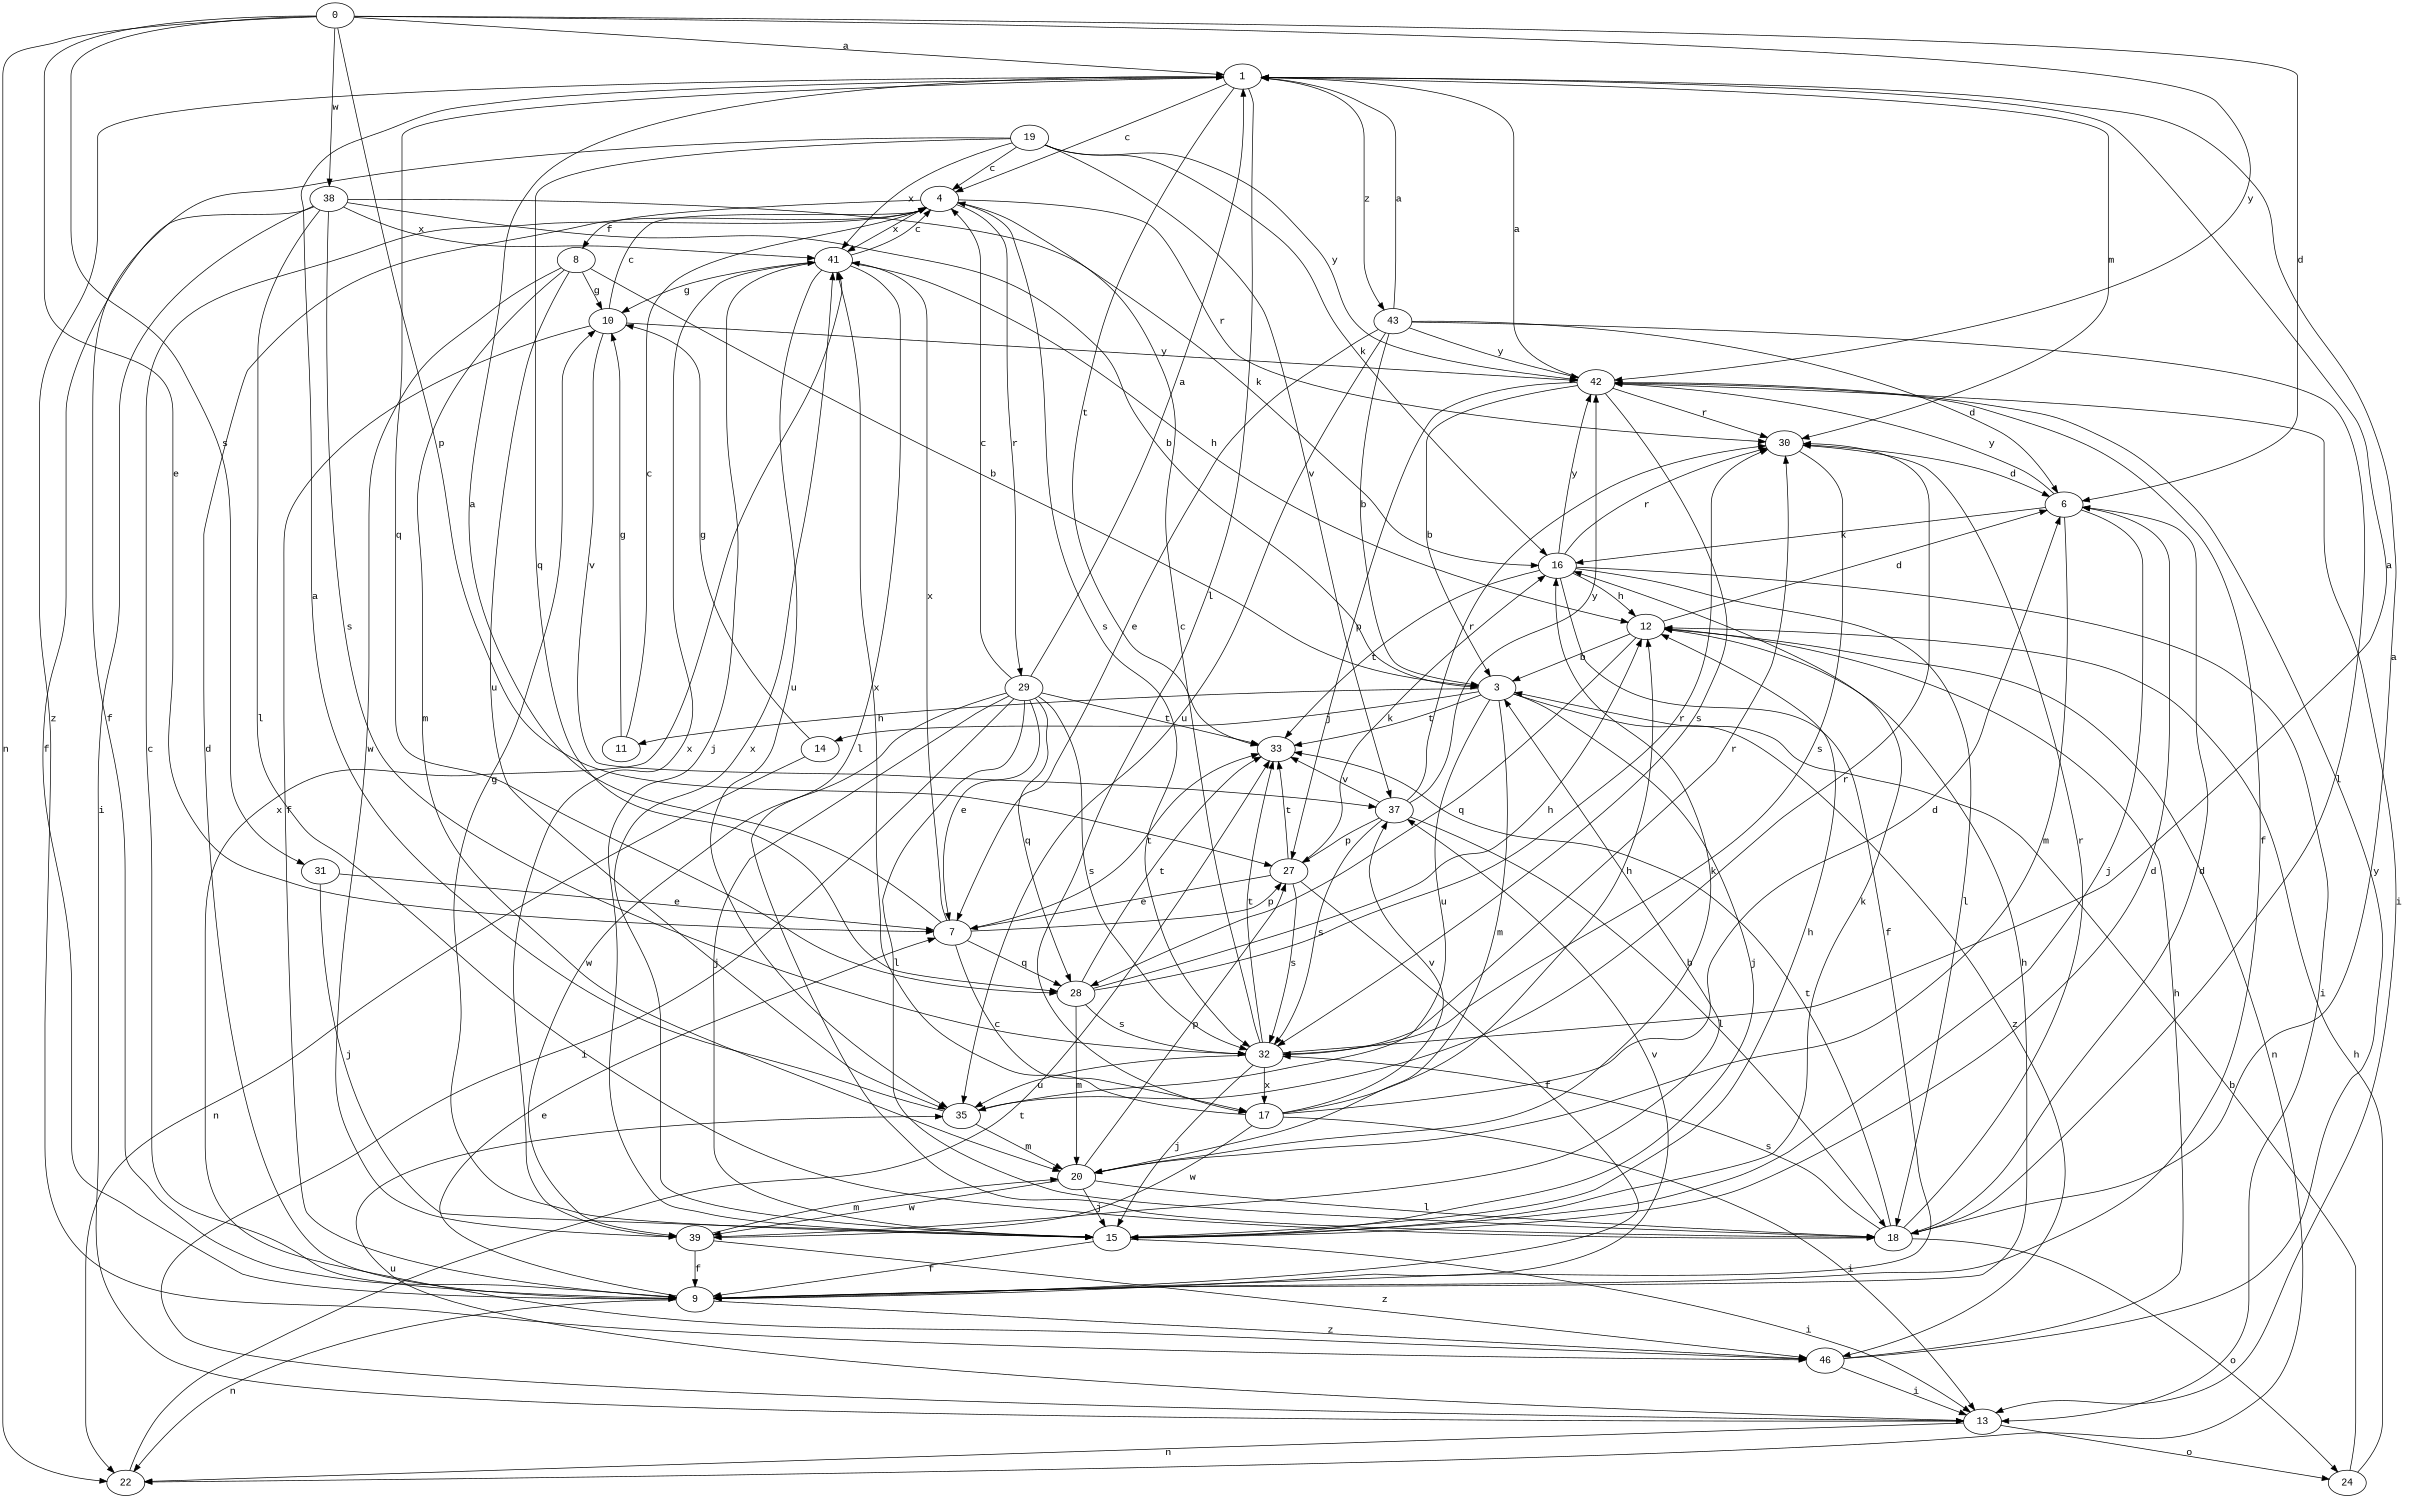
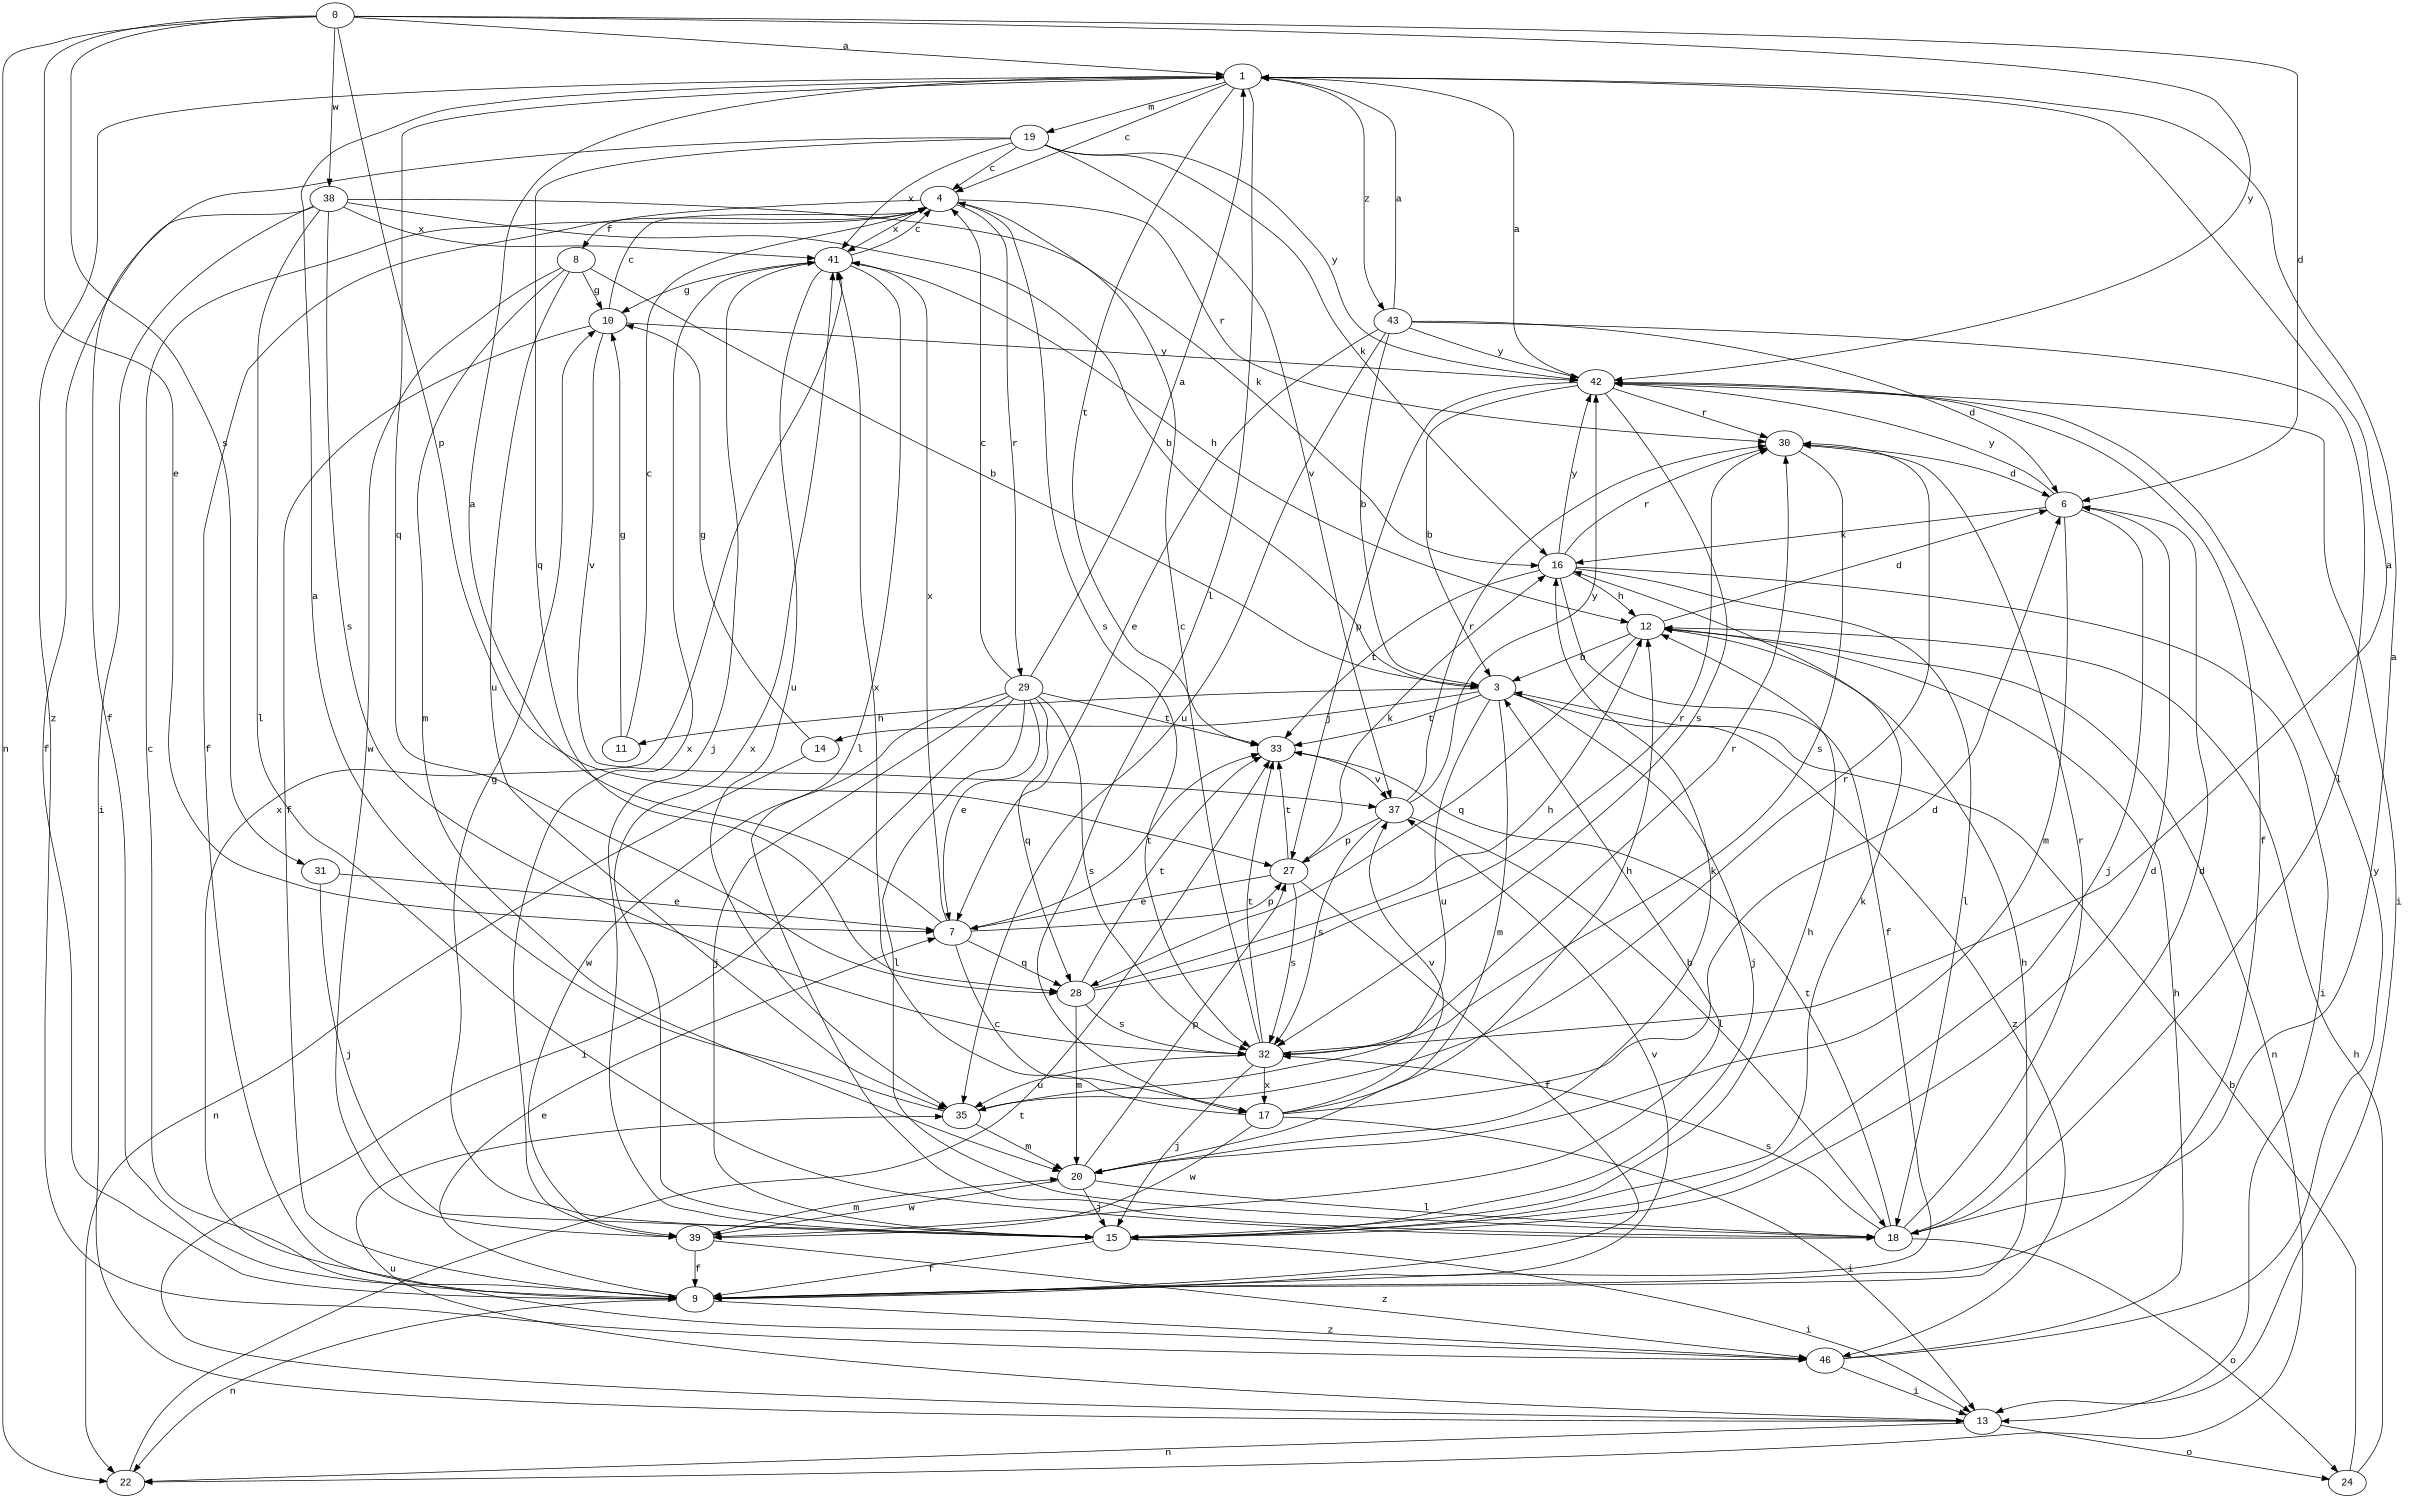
  strict digraph {
    fontname="Liberation Mono"
    node [fontname="Liberation Mono"]
    edge [fontname="Liberation Mono"]
    0
    1
    6
    7
    22
    27
    31
    38
    42
    4
    17
    19
    28
    33
    43
    46
    15
    20
    16
    41
    9
    32
    3
    13
    18
    30
    8
    29
    39
    12
    37
    35
    11
    14
    10
    24
    0 -> 1 [label=a]
    0 -> 6 [label=d]
    0 -> 7 [label=e]
    0 -> 22 [label=n]
    0 -> 27 [label=p]
    0 -> 31 [label=s]
    0 -> 38 [label=w]
    0 -> 42 [label=y]
    1 -> 4 [label=c]
    1 -> 17 [label=l]
-   1 -> 30 [label=m]
+   1 -> 19 [label=m]
    1 -> 28 [label=q]
    1 -> 33 [label=t]
    1 -> 43 [label=z]
    1 -> 46 [label=z]
    6 -> 42 [label=y]
    6 -> 15 [label=j]
    6 -> 20 [label=m]
    6 -> 16 [label=k]
    7 -> 1 [label=a]
    7 -> 27 [label=p]
    7 -> 17 [label=c]
    7 -> 28 [label=q]
    7 -> 33 [label=t]
    7 -> 41 [label=x]
    22 -> 33 [label=t]
    27 -> 7 [label=e]
    27 -> 33 [label=t]
    27 -> 16 [label=k]
    27 -> 9 [label=f]
    27 -> 32 [label=s]
    31 -> 7 [label=e]
    31 -> 15 [label=j]
    38 -> 16 [label=k]
    38 -> 41 [label=x]
    38 -> 9 [label=f]
    38 -> 32 [label=s]
    38 -> 3 [label=b]
    38 -> 13 [label=i]
    38 -> 18 [label=l]
    42 -> 1 [label=a]
    42 -> 27 [label=p]
    42 -> 9 [label=f]
    42 -> 32 [label=s]
    42 -> 3 [label=b]
    42 -> 13 [label=i]
    42 -> 30 [label=r]
    4 -> 41 [label=x]
-   4 -> 9 [label=d]
+   4 -> 9 [label=f]
    4 -> 32 [label=s]
    4 -> 30 [label=r]
    4 -> 8 [label=f]
    4 -> 29 [label=r]
    17 -> 6 [label=d]
    17 -> 41 [label=x]
    17 -> 13 [label=i]
    17 -> 39 [label=w]
    17 -> 12 [label=h]
    17 -> 37 [label=v]
    19 -> 42 [label=y]
    19 -> 4 [label=c]
    19 -> 28 [label=q]
    19 -> 16 [label=k]
    19 -> 41 [label=x]
    19 -> 9 [label=f]
    19 -> 37 [label=v]
    28 -> 33 [label=t]
    28 -> 20 [label=m]
    28 -> 32 [label=s]
    28 -> 30 [label=r]
    28 -> 12 [label=h]
-   37 -> 33 [label=v]
+   33 -> 37 [label=v]
    43 -> 1 [label=a]
    43 -> 6 [label=d]
    43 -> 7 [label=e]
    43 -> 42 [label=y]
    43 -> 3 [label=b]
    43 -> 18 [label=l]
    43 -> 35 [label=u]
    46 -> 42 [label=y]
    46 -> 41 [label=x]
    46 -> 13 [label=i]
    46 -> 12 [label=h]
    15 -> 6 [label=d]
    15 -> 16 [label=k]
    15 -> 41 [label=x]
    15 -> 9 [label=f]
    15 -> 13 [label=i]
    15 -> 12 [label=h]
    15 -> 10 [label=g]
    20 -> 27 [label=p]
    20 -> 15 [label=j]
    20 -> 16 [label=k]
    20 -> 18 [label=l]
    20 -> 39 [label=w]
    16 -> 42 [label=y]
    16 -> 33 [label=t]
    16 -> 9 [label=f]
    16 -> 13 [label=i]
    16 -> 18 [label=l]
    16 -> 30 [label=r]
    16 -> 12 [label=h]
    41 -> 4 [label=c]
    41 -> 15 [label=j]
    41 -> 18 [label=l]
    41 -> 12 [label=h]
    41 -> 35 [label=u]
    41 -> 10 [label=g]
    9 -> 7 [label=e]
    9 -> 22 [label=n]
    9 -> 4 [label=c]
    9 -> 46 [label=z]
    9 -> 12 [label=h]
    9 -> 37 [label=v]
    32 -> 1 [label=a]
    32 -> 4 [label=c]
    32 -> 17 [label=x]
    32 -> 33 [label=t]
    32 -> 15 [label=j]
    32 -> 30 [label=r]
    32 -> 35 [label=u]
    3 -> 33 [label=t]
    3 -> 46 [label=z]
    3 -> 15 [label=j]
    3 -> 20 [label=m]
    3 -> 35 [label=u]
    3 -> 11 [label=h]
    3 -> 14 [label=j]
    13 -> 22 [label=n]
    13 -> 35 [label=u]
    13 -> 24 [label=o]
    18 -> 1 [label=a]
    18 -> 6 [label=d]
    18 -> 33 [label=t]
    18 -> 32 [label=s]
    18 -> 30 [label=r]
    18 -> 24 [label=o]
    30 -> 6 [label=d]
    30 -> 32 [label=s]
    8 -> 20 [label=m]
    8 -> 3 [label=b]
    8 -> 39 [label=w]
    8 -> 35 [label=u]
    8 -> 10 [label=g]
    29 -> 1 [label=a]
    29 -> 7 [label=e]
    29 -> 4 [label=c]
    29 -> 28 [label=q]
    29 -> 33 [label=t]
    29 -> 15 [label=j]
    29 -> 32 [label=s]
    29 -> 13 [label=i]
    29 -> 18 [label=l]
    29 -> 39 [label=w]
    39 -> 46 [label=z]
    39 -> 20 [label=m]
    39 -> 41 [label=x]
    39 -> 9 [label=f]
    39 -> 3 [label=b]
    12 -> 6 [label=d]
    12 -> 22 [label=n]
    12 -> 28 [label=q]
    12 -> 3 [label=b]
    37 -> 27 [label=p]
    37 -> 42 [label=y]
    37 -> 32 [label=s]
    37 -> 18 [label=l]
    37 -> 30 [label=r]
    35 -> 1 [label=a]
    35 -> 20 [label=m]
    35 -> 30 [label=r]
    11 -> 4 [label=c]
    11 -> 10 [label=g]
    14 -> 22 [label=n]
    14 -> 10 [label=g]
    10 -> 42 [label=y]
    10 -> 4 [label=c]
    10 -> 9 [label=f]
    10 -> 37 [label=v]
    24 -> 3 [label=b]
    24 -> 12 [label=h]
  }
